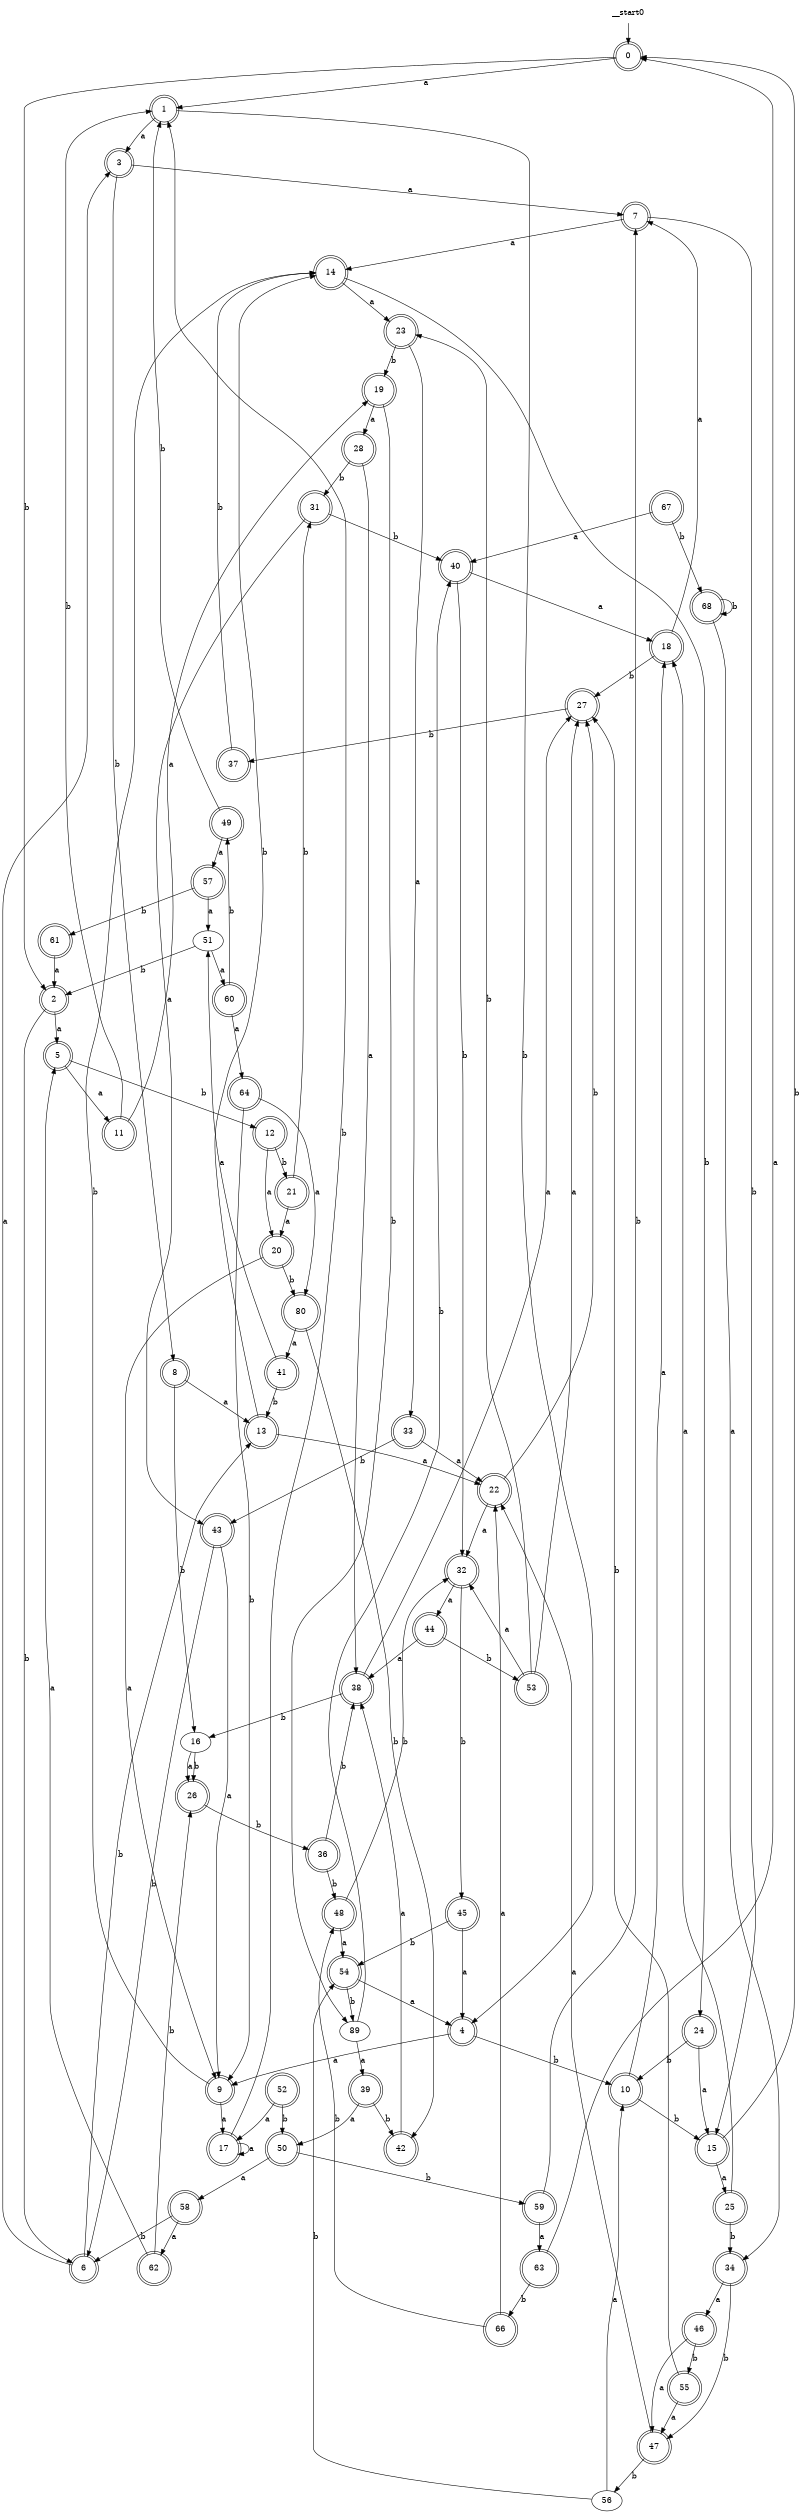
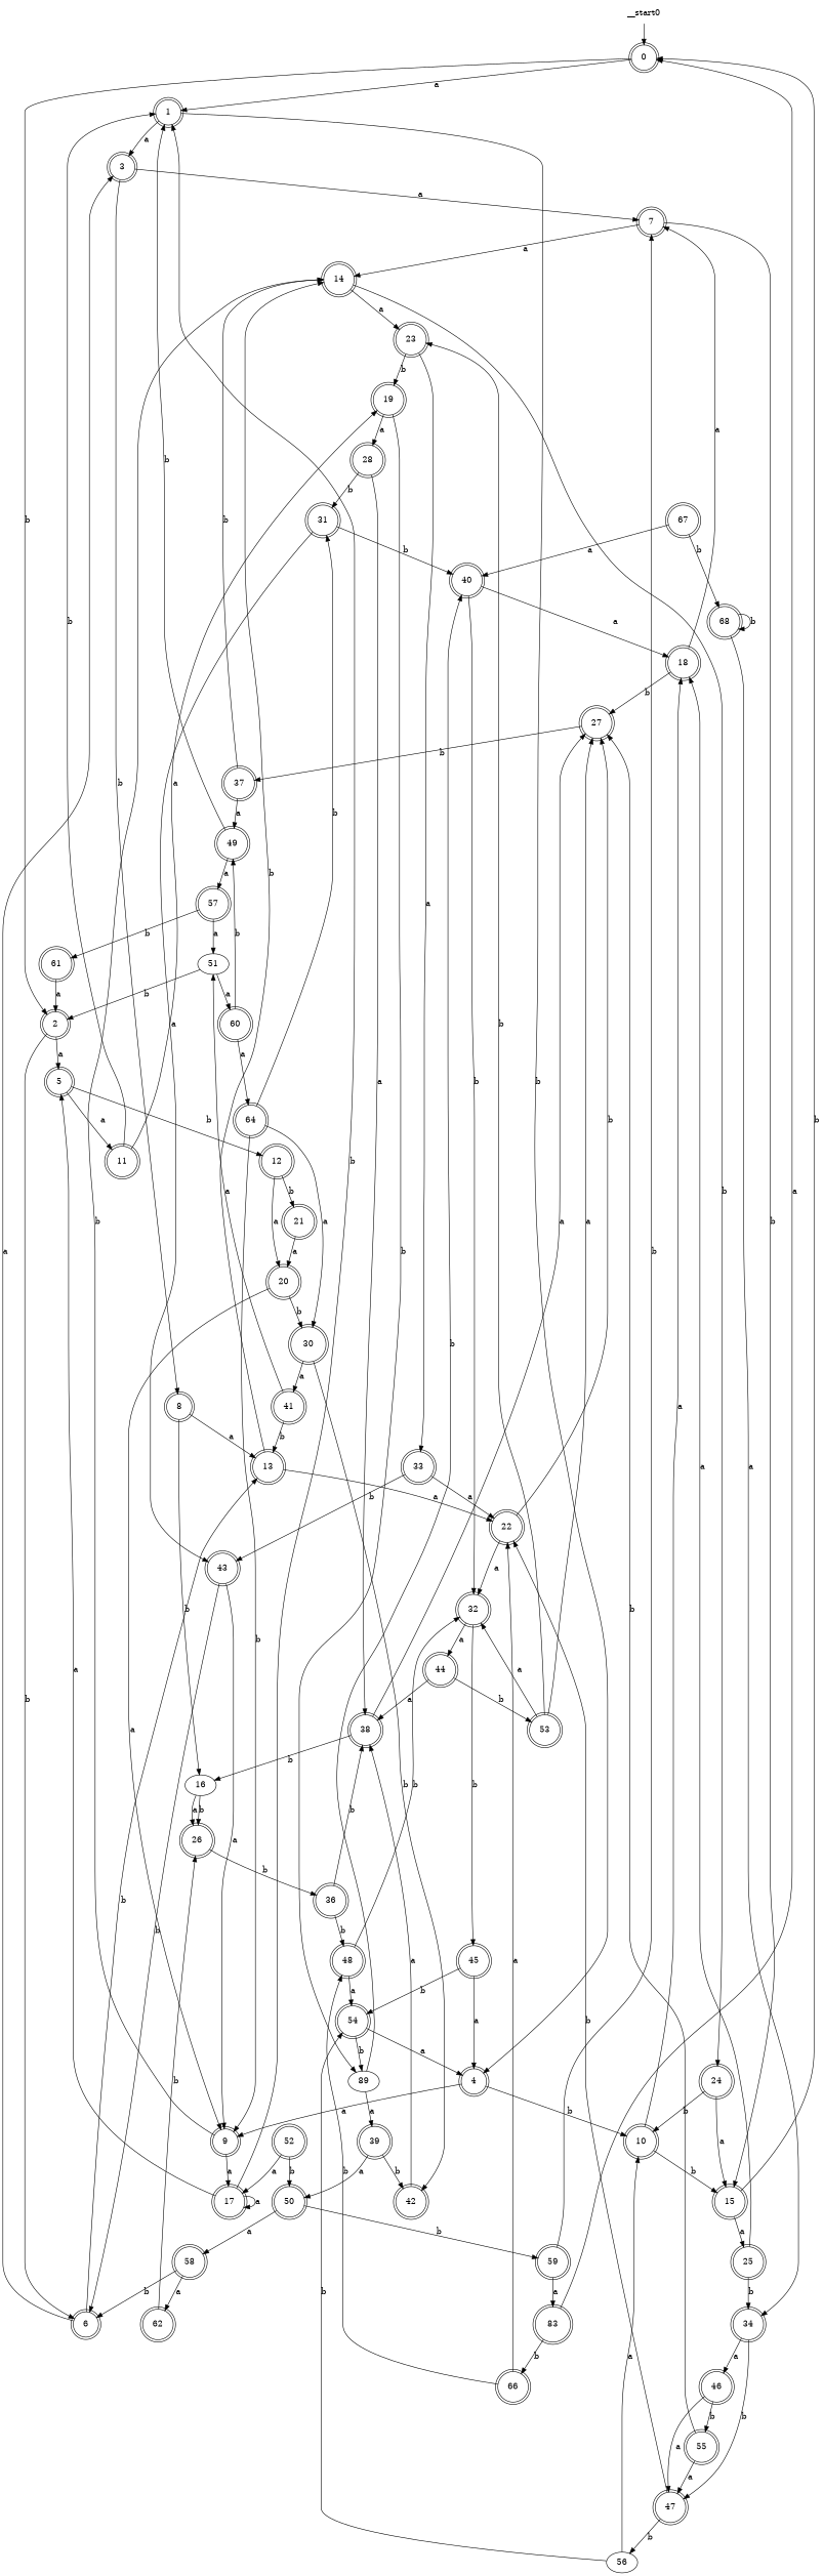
  digraph {
    node [shape=doublecircle]
    __start0 [shape=none]
    0
    1
    2
    3
    4
    5
    6
    7
    8
    9
    10
    11
    12
    13
    14
    15
    16 [shape=""]
    17
    18
    19
    20
    21
    22
    23
    24
    25
    26
    27
    28
    n31 [label=89 shape=""]
-   30 [label=80]
+   30
    31
    32
    33
    34
    36
    37
    38
    39
    40
    41
    42
    43
    44
    45
    46
    47
    48
    49
    50
    51 [shape=""]
    53
    54
    55
    56 [shape=""]
    57
    58
    59
    60
    52
    61
    62
-   63
+   63 [label=83]
    64
    66
    67
    68
    __start0 -> 0
    0 -> 1 [label=a]
    0 -> 2 [label=b]
    1 -> 3 [label=a]
    1 -> 4 [label=b]
    2 -> 5 [label=a]
    2 -> 6 [label=b]
    3 -> 7 [label=a]
    3 -> 8 [label=b]
    4 -> 9 [label=a]
    4 -> 10 [label=b]
    5 -> 11 [label=a]
    5 -> 12 [label=b]
    6 -> 3 [label=a]
    6 -> 13 [label=b]
    7 -> 14 [label=a]
    7 -> 15 [label=b]
    8 -> 13 [label=a]
    8 -> 16 [label=b]
    9 -> 14 [label=b]
    9 -> 17 [label=a]
    10 -> 15 [label=b]
    10 -> 18 [label=a]
    11 -> 1 [label=b]
    11 -> 19 [label=a]
    12 -> 20 [label=a]
    12 -> 21 [label=b]
    13 -> 14 [label=b]
    13 -> 22 [label=a]
    14 -> 23 [label=a]
    14 -> 24 [label=b]
    15 -> 0 [label=b]
    15 -> 25 [label=a]
    16 -> 26 [label=a]
    16 -> 26 [label=b]
    17 -> 1 [label=b]
    17 -> 17 [label=a]
    18 -> 7 [label=a]
    18 -> 27 [label=b]
    19 -> 28 [label=a]
    19 -> n31 [label=b]
    20 -> 9 [label=a]
    20 -> 30 [label=b]
    21 -> 20 [label=a]
-   21 -> 31 [label=b]
+   64 -> 31 [label=b]
    22 -> 27 [label=b]
    22 -> 32 [label=a]
    23 -> 19 [label=b]
    23 -> 33 [label=a]
    24 -> 10 [label=b]
    24 -> 15 [label=a]
    25 -> 18 [label=a]
    25 -> 34 [label=b]
    26 -> 36 [label=b]
    27 -> 37 [label=b]
    28 -> 31 [label=b]
    28 -> 38 [label=a]
    n31 -> 39 [label=a]
    n31 -> 40 [label=b]
    30 -> 41 [label=a]
    30 -> 42 [label=b]
    31 -> 40 [label=b]
    31 -> 43 [label=a]
    32 -> 44 [label=a]
    32 -> 45 [label=b]
    33 -> 22 [label=a]
    33 -> 43 [label=b]
    34 -> 46 [label=a]
    34 -> 47 [label=b]
    36 -> 38 [label=b]
    36 -> 48 [label=b]
    37 -> 14 [label=b]
+   37 -> 49 [label=a]
    38 -> 16 [label=b]
    38 -> 27 [label=a]
    39 -> 42 [label=b]
    39 -> 50 [label=a]
    40 -> 18 [label=a]
    40 -> 32 [label=b]
    41 -> 13 [label=b]
    41 -> 51 [label=a]
    42 -> 38 [label=a]
    43 -> 6 [label=b]
    43 -> 9 [label=a]
    44 -> 38 [label=a]
    44 -> 53 [label=b]
    45 -> 4 [label=a]
    45 -> 54 [label=b]
    46 -> 47 [label=a]
    46 -> 55 [label=b]
-   47 -> 22 [label=a]
+   47 -> 22 [label=b]
    47 -> 56 [label=b]
    48 -> 32 [label=b]
    48 -> 54 [label=a]
    49 -> 1 [label=b]
    49 -> 57 [label=a]
    50 -> 58 [label=a]
    50 -> 59 [label=b]
    51 -> 2 [label=b]
    51 -> 60 [label=a]
    53 -> 23 [label=b]
    53 -> 27 [label=a]
    53 -> 32 [label=a]
    54 -> 4 [label=a]
    54 -> n31 [label=b]
    55 -> 27 [label=b]
    55 -> 47 [label=a]
    56 -> 10 [label=a]
    56 -> 54 [label=b]
    57 -> 51 [label=a]
    57 -> 61 [label=b]
    58 -> 6 [label=b]
    58 -> 62 [label=a]
    59 -> 7 [label=b]
    59 -> 63 [label=a]
    60 -> 49 [label=b]
    60 -> 64 [label=a]
    52 -> 17 [label=a]
    52 -> 50 [label=b]
    61 -> 2 [label=a]
-   62 -> 5 [label=a]
+   17 -> 5 [label=a]
    62 -> 26 [label=b]
    63 -> 0 [label=a]
    63 -> 66 [label=b]
    64 -> 9 [label=b]
    64 -> 30 [label=a]
    66 -> 22 [label=a]
    66 -> 48 [label=b]
    67 -> 40 [label=a]
    67 -> 68 [label=b]
    68 -> 34 [label=a]
    68 -> 68 [label=b]
  }
